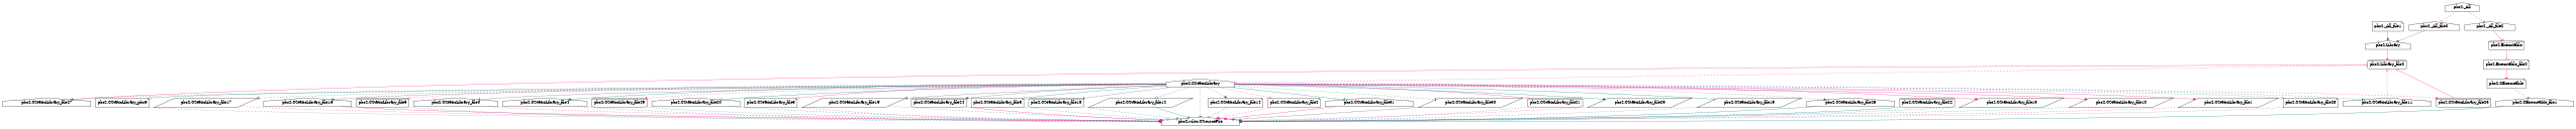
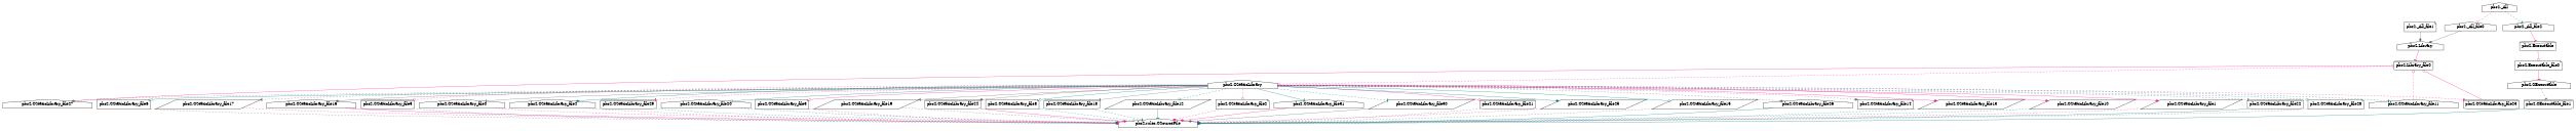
  strict digraph {
    fontname="DejaVu Serif"
    node [fontname="DejaVu Serif" shape=house]
    edge [arrowhead=tee color=deeppink fontname="DejaVu Serif" style=dashed]
    "pbs2.Library_file0" [shape=cylinder]
    "pbs2.CStaticLibrary"
    "pbs2.CStaticLibrary_file14" [shape=note]
    "pbs2.CStaticLibrary_file2" [shape=note]
    "pbs2.CStaticLibrary_file31"
    "pbs2.CStaticLibrary_file23" [shape=cylinder]
    "pbs2.CStaticLibrary_file30" [shape=parallelogram]
    "pbs2.CStaticLibrary_file21" [shape=cylinder]
    "pbs2.CStaticLibrary_file25" [shape=parallelogram]
    "pbs2.CStaticLibrary_file15" [shape=parallelogram]
    "pbs2.CStaticLibrary_file26"
    "pbs2.CStaticLibrary_file13" [shape=parallelogram]
    "pbs2.CStaticLibrary_file10" [shape=parallelogram]
    "pbs2.CStaticLibrary_file1" [shape=parallelogram]
    "pbs2.CStaticLibrary_file22" [shape=cylinder]
    "pbs2.CStaticLibrary_file28" [shape=note]
    "pbs2.CStaticLibrary_file27"
-   "pbs2.CStaticLibrary_file6" [shape=note label="pbs2.CStaticLibrary_pbs6"]
+   "pbs2.CStaticLibrary_file6" [shape=note]
    "pbs2.CStaticLibrary_file17" [shape=parallelogram]
    "pbs2.CStaticLibrary_file16"
    "pbs2.CStaticLibrary_file5" [shape=cylinder]
    "pbs2.CStaticLibrary_file0"
    "pbs2.CStaticLibrary_file4"
    "pbs2.CStaticLibrary_file29" [shape=cylinder]
    "pbs2.CStaticLibrary_file20"
    "pbs2.CStaticLibrary_file3" [shape=note]
    "pbs2.CStaticLibrary_file19" [shape=parallelogram]
    "pbs2.CStaticLibrary_file24" [shape=cylinder]
    "pbs2.CStaticLibrary_file8" [shape=note]
    "pbs2.CStaticLibrary_file18" [shape=cylinder]
    "pbs2.CStaticLibrary_file12" [shape=parallelogram]
    "pbs2.CStaticLibrary_file11"
    "pbs2.rules.CSourceFile"
    "pbs2.Library"
    "pbs2.Executable" [shape=cylinder]
    "pbs2._All_file2"
    "pbs2.Executable_file0" [shape=note]
-   "pbs2.CExecutable" [shape=note]
+   "pbs2.CExecutable"
    "pbs2._All"
    "pbs2._All_file0"
    "pbs2._All_file1" [shape=note]
-   "pbs2.CExecutable_file1"
+   "pbs2.CExecutable_file1" [shape=cylinder]
    "pbs2.Library_file0" -> "pbs2.CStaticLibrary" [arrowhead=odot]
    "pbs2.CStaticLibrary" -> "pbs2.CStaticLibrary_file14" [arrowhead=diamond color=gray40]
    "pbs2.CStaticLibrary" -> "pbs2.CStaticLibrary_file2" [arrowhead=odot]
    "pbs2.CStaticLibrary" -> "pbs2.CStaticLibrary_file31" [color=teal style=solid]
    "pbs2.CStaticLibrary" -> "pbs2.CStaticLibrary_file23"
    "pbs2.CStaticLibrary" -> "pbs2.CStaticLibrary_file30" [color=teal]
    "pbs2.CStaticLibrary" -> "pbs2.CStaticLibrary_file21" [arrowhead=odot style=solid]
    "pbs2.CStaticLibrary" -> "pbs2.CStaticLibrary_file25" [arrowhead=diamond color=teal style=solid]
    "pbs2.CStaticLibrary" -> "pbs2.CStaticLibrary_file15" [arrowhead=odot color=teal style=solid]
    "pbs2.CStaticLibrary" -> "pbs2.CStaticLibrary_file26" [arrowhead=diamond color=gray40]
    "pbs2.CStaticLibrary" -> "pbs2.CStaticLibrary_file13" [arrowhead=diamond style=solid]
    "pbs2.CStaticLibrary" -> "pbs2.CStaticLibrary_file10" [arrowhead=diamond style=solid]
    "pbs2.CStaticLibrary" -> "pbs2.CStaticLibrary_file1" [arrowhead=diamond style=solid]
-   "pbs2.CStaticLibrary" -> "pbs2.rules.CSourceFile" [color=gray40]
+   "pbs2.CStaticLibrary" -> "pbs2.CStaticLibrary_file22" [color=gray40]
    "pbs2.CStaticLibrary" -> "pbs2.CStaticLibrary_file28" [arrowhead=odot color=teal]
    "pbs2.CStaticLibrary" -> "pbs2.CStaticLibrary_file27" [arrowhead=diamond color=gray40]
    "pbs2.CStaticLibrary" -> "pbs2.CStaticLibrary_file6" [arrowhead=odot color=teal style=solid]
    "pbs2.CStaticLibrary" -> "pbs2.CStaticLibrary_file17" [color=gray40]
    "pbs2.CStaticLibrary" -> "pbs2.CStaticLibrary_file16" [arrowhead=diamond color=gray40 style=solid]
    "pbs2.CStaticLibrary" -> "pbs2.CStaticLibrary_file5" [arrowhead=odot]
    "pbs2.CStaticLibrary" -> "pbs2.CStaticLibrary_file0" [color=gray40 style=solid]
    "pbs2.CStaticLibrary" -> "pbs2.CStaticLibrary_file4" [arrowhead=diamond color=teal style=solid]
    "pbs2.CStaticLibrary" -> "pbs2.CStaticLibrary_file29"
    "pbs2.CStaticLibrary" -> "pbs2.CStaticLibrary_file20" [arrowhead=odot color=teal style=solid]
    "pbs2.CStaticLibrary" -> "pbs2.CStaticLibrary_file3" [arrowhead=odot style=solid]
    "pbs2.CStaticLibrary" -> "pbs2.CStaticLibrary_file19" [color=gray40 style=solid]
    "pbs2.CStaticLibrary" -> "pbs2.CStaticLibrary_file24" [arrowhead=diamond color=gray40 style=solid]
    "pbs2.CStaticLibrary" -> "pbs2.CStaticLibrary_file8" [arrowhead=odot color=teal style=solid]
    "pbs2.CStaticLibrary" -> "pbs2.CStaticLibrary_file18" [color=gray40 style=solid]
    "pbs2.CStaticLibrary" -> "pbs2.CStaticLibrary_file12" [arrowhead=odot color=teal]
    "pbs2.CStaticLibrary" -> "pbs2.CStaticLibrary_file11" [color=teal]
-   "pbs2.CStaticLibrary_file14" -> "pbs2.rules.CSourceFile" [arrowhead=odot color=teal]
    "pbs2.CStaticLibrary_file2" -> "pbs2.rules.CSourceFile" [arrowhead=diamond]
    "pbs2.CStaticLibrary_file31" -> "pbs2.rules.CSourceFile" [arrowhead=diamond style=solid]
    "pbs2.CStaticLibrary_file23" -> "pbs2.Library_file0" [arrowhead=odot style=solid]
    "pbs2.CStaticLibrary_file30" -> "pbs2.rules.CSourceFile" [arrowhead=diamond color=gray40 style=solid]
    "pbs2.CStaticLibrary_file21" -> "pbs2.rules.CSourceFile" [color=gray40]
    "pbs2.CStaticLibrary_file25" -> "pbs2.rules.CSourceFile"
    "pbs2.CStaticLibrary_file15" -> "pbs2.rules.CSourceFile" [arrowhead=odot color=gray40]
    "pbs2.CStaticLibrary_file26" -> "pbs2.rules.CSourceFile" [color=teal style=solid]
    "pbs2.CStaticLibrary_file13" -> "pbs2.rules.CSourceFile" [arrowhead=odot color=teal]
    "pbs2.CStaticLibrary_file10" -> "pbs2.rules.CSourceFile" [color=teal]
    "pbs2.CStaticLibrary_file1" -> "pbs2.rules.CSourceFile"
    "pbs2.CStaticLibrary_file22" -> "pbs2.rules.CSourceFile" [arrowhead=diamond color=teal style=solid]
    "pbs2.CStaticLibrary_file28" -> "pbs2.rules.CSourceFile" [arrowhead=odot color=gray40]
    "pbs2.CStaticLibrary_file27" -> "pbs2.Library_file0" [arrowhead=odot style=solid]
    "pbs2.CStaticLibrary_file6" -> "pbs2.rules.CSourceFile" [arrowhead=odot color=gray40]
    "pbs2.CStaticLibrary_file17" -> "pbs2.rules.CSourceFile"
    "pbs2.CStaticLibrary_file16" -> "pbs2.rules.CSourceFile" [style=solid]
    "pbs2.CStaticLibrary_file5" -> "pbs2.rules.CSourceFile" [arrowhead=odot color=teal]
    "pbs2.CStaticLibrary_file0" -> "pbs2.rules.CSourceFile"
    "pbs2.CStaticLibrary_file4" -> "pbs2.rules.CSourceFile" [arrowhead=diamond color=gray40]
    "pbs2.CStaticLibrary_file29" -> "pbs2.rules.CSourceFile" [arrowhead=odot color=teal]
    "pbs2.CStaticLibrary_file20" -> "pbs2.rules.CSourceFile" [arrowhead=diamond color=teal]
    "pbs2.CStaticLibrary_file3" -> "pbs2.rules.CSourceFile"
    "pbs2.CStaticLibrary_file19" -> "pbs2.rules.CSourceFile" [arrowhead=odot color=gray40]
    "pbs2.CStaticLibrary_file24" -> "pbs2.rules.CSourceFile" [arrowhead=diamond style=solid]
    "pbs2.CStaticLibrary_file8" -> "pbs2.rules.CSourceFile" [arrowhead=odot color=teal]
    "pbs2.CStaticLibrary_file18" -> "pbs2.rules.CSourceFile" [color=teal]
    "pbs2.CStaticLibrary_file12" -> "pbs2.rules.CSourceFile" [color=teal style=solid]
    "pbs2.CStaticLibrary_file11" -> "pbs2.Library_file0" [arrowhead=odot]
    "pbs2.Library" -> "pbs2.Library_file0" [style=solid]
    "pbs2.Executable" -> "pbs2.Executable_file0" [arrowhead=odot style=solid]
    "pbs2._All_file2" -> "pbs2.Executable" [style=solid]
    "pbs2.Executable_file0" -> "pbs2.CExecutable" [style=solid]
    "pbs2.CExecutable" -> "pbs2.CExecutable_file1" [color=gray40]
    "pbs2._All" -> "pbs2._All_file2" [color=teal]
    "pbs2._All" -> "pbs2._All_file0" [arrowhead=odot]
    "pbs2._All_file0" -> "pbs2.Library" [arrowhead=diamond color=gray40 style=solid]
    "pbs2._All_file1" -> "pbs2.Library" [arrowhead=diamond color=gray40 style=solid]
    "pbs2.CExecutable_file1" -> "pbs2.rules.CSourceFile" [arrowhead=diamond color=teal style=solid]
  }
